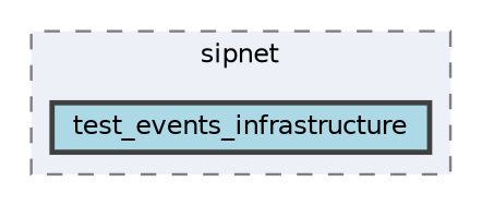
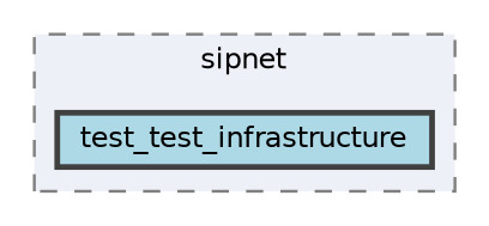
  digraph {
    compound=true
    rankdir=LR
-   n1 [color=grey25 fillcolor=lightblue fontname=Helvetica fontsize=10 height=0.2 label=test_events_infrastructure shape=box style="filled,bold" width=0.4]
+   n1 [color=grey25 fillcolor=lightblue fontname=Helvetica fontsize=10 height=0.2 label=test_test_infrastructure shape=box style="filled,bold" width=0.4]
    subgraph cluster_1 {
      bgcolor="#edf0f7"
      fontname=Helvetica
      fontsize=10
      label=sipnet
      pencolor=grey50
      style="filled,dashed"
      n1
    }
  }
